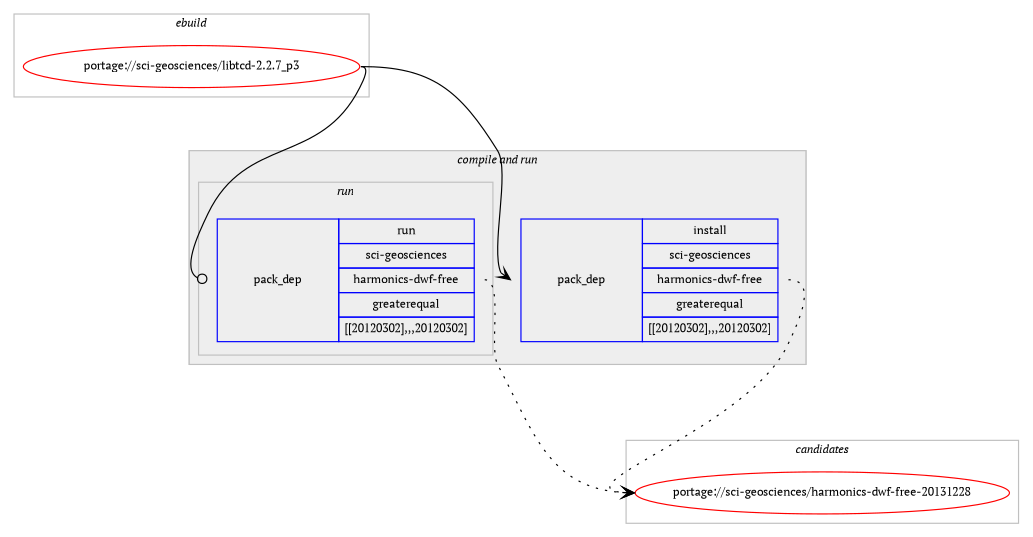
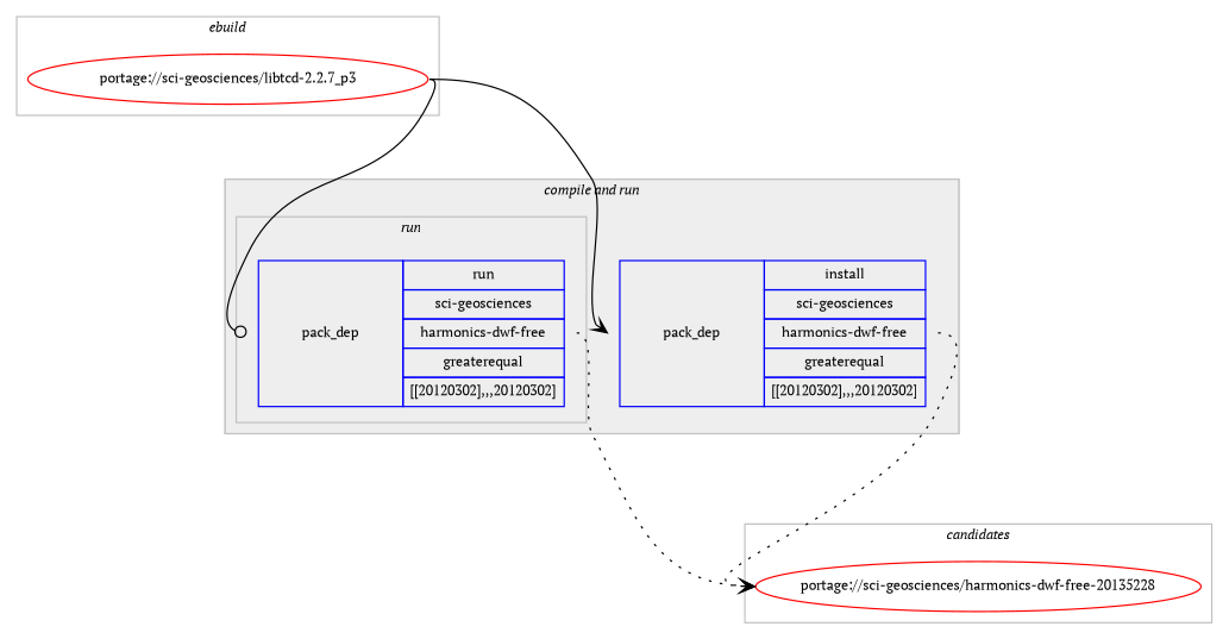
  digraph {
    compound=true
    concentrate=true
    fontname="PT Serif"
    fontsize=10
    newrank=true
    rankdir=TB
    ranksep=1.5
    node [color=red fontname="PT Serif" fontsize=10]
    edge [arrowhead=vee headport=w style=solid tailport=e weight=20 fontname="PT Serif"]
    n1 [label="portage://sci-geosciences/libtcd-2.2.7_p3" width=4]
    n2 [color=blue label=<<TABLE BORDER="0" CELLBORDER="1" CELLSPACING="0" CELLPADDING="4" WIDTH="220"><TR><TD ROWSPAN="6" CELLPADDING="30">pack_dep</TD></TR><TR><TD WIDTH="110">install</TD></TR><TR><TD>sci-geosciences</TD></TR><TR><TD>harmonics-dwf-free</TD></TR><TR><TD>greaterequal</TD></TR><TR><TD>[[20120302],,,20120302]</TD></TR></TABLE>> shape=none]
    n3 [color=blue label=<<TABLE BORDER="0" CELLBORDER="1" CELLSPACING="0" CELLPADDING="4" WIDTH="220"><TR><TD ROWSPAN="6" CELLPADDING="30">pack_dep</TD></TR><TR><TD WIDTH="110">run</TD></TR><TR><TD>sci-geosciences</TD></TR><TR><TD>harmonics-dwf-free</TD></TR><TR><TD>greaterequal</TD></TR><TR><TD>[[20120302],,,20120302]</TD></TR></TABLE>> shape=none]
-   n4 [label="portage://sci-geosciences/harmonics-dwf-free-20131228" width=4]
+   n4 [label="portage://sci-geosciences/harmonics-dwf-free-20135228" width=4]
    subgraph cluster_1 {
      color=gray
      label=<<i>ebuild</i>>
      n1
    }
    subgraph cluster_2 {
      color=gray
      label=<<i>dependencies</i>>
      subgraph cluster_3 {
        color=gray
        fillcolor="#eeeeee"
        label=<<i>compile</i>>
        style=filled
        subgraph sub_4 {
          color=gray
          fillcolor="#eeeeee"
          label=<<i>compile</i>>
          style=filled
          n2
        }
      }
      subgraph cluster_5 {
        color=gray
        fillcolor="#eeeeee"
        label=<<i>compile and run</i>>
        style=filled
      }
      subgraph cluster_6 {
        color=gray
        fillcolor="#eeeeee"
        label=<<i>run</i>>
        style=filled
        subgraph sub_7 {
          color=gray
          fillcolor="#eeeeee"
          label=<<i>run</i>>
          style=filled
          n3
        }
      }
    }
    subgraph cluster_8 {
      color=gray
      label=<<i>candidates</i>>
      rank=same
      subgraph sub_9 {
        color=black
        label=<<i>candidates</i>>
        nodesep=1
        rank=same
        n4
      }
      subgraph sub_10 {
        color=black
        label=<<i>candidates</i>>
        nodesep=1
        rank=same
        n4
      }
    }
    n1 -> n2
    n1 -> n3 [arrowhead=odot]
    n2 -> n4 [style=dotted weight=100]
    n3 -> n4 [style=dotted weight=100]
  }
